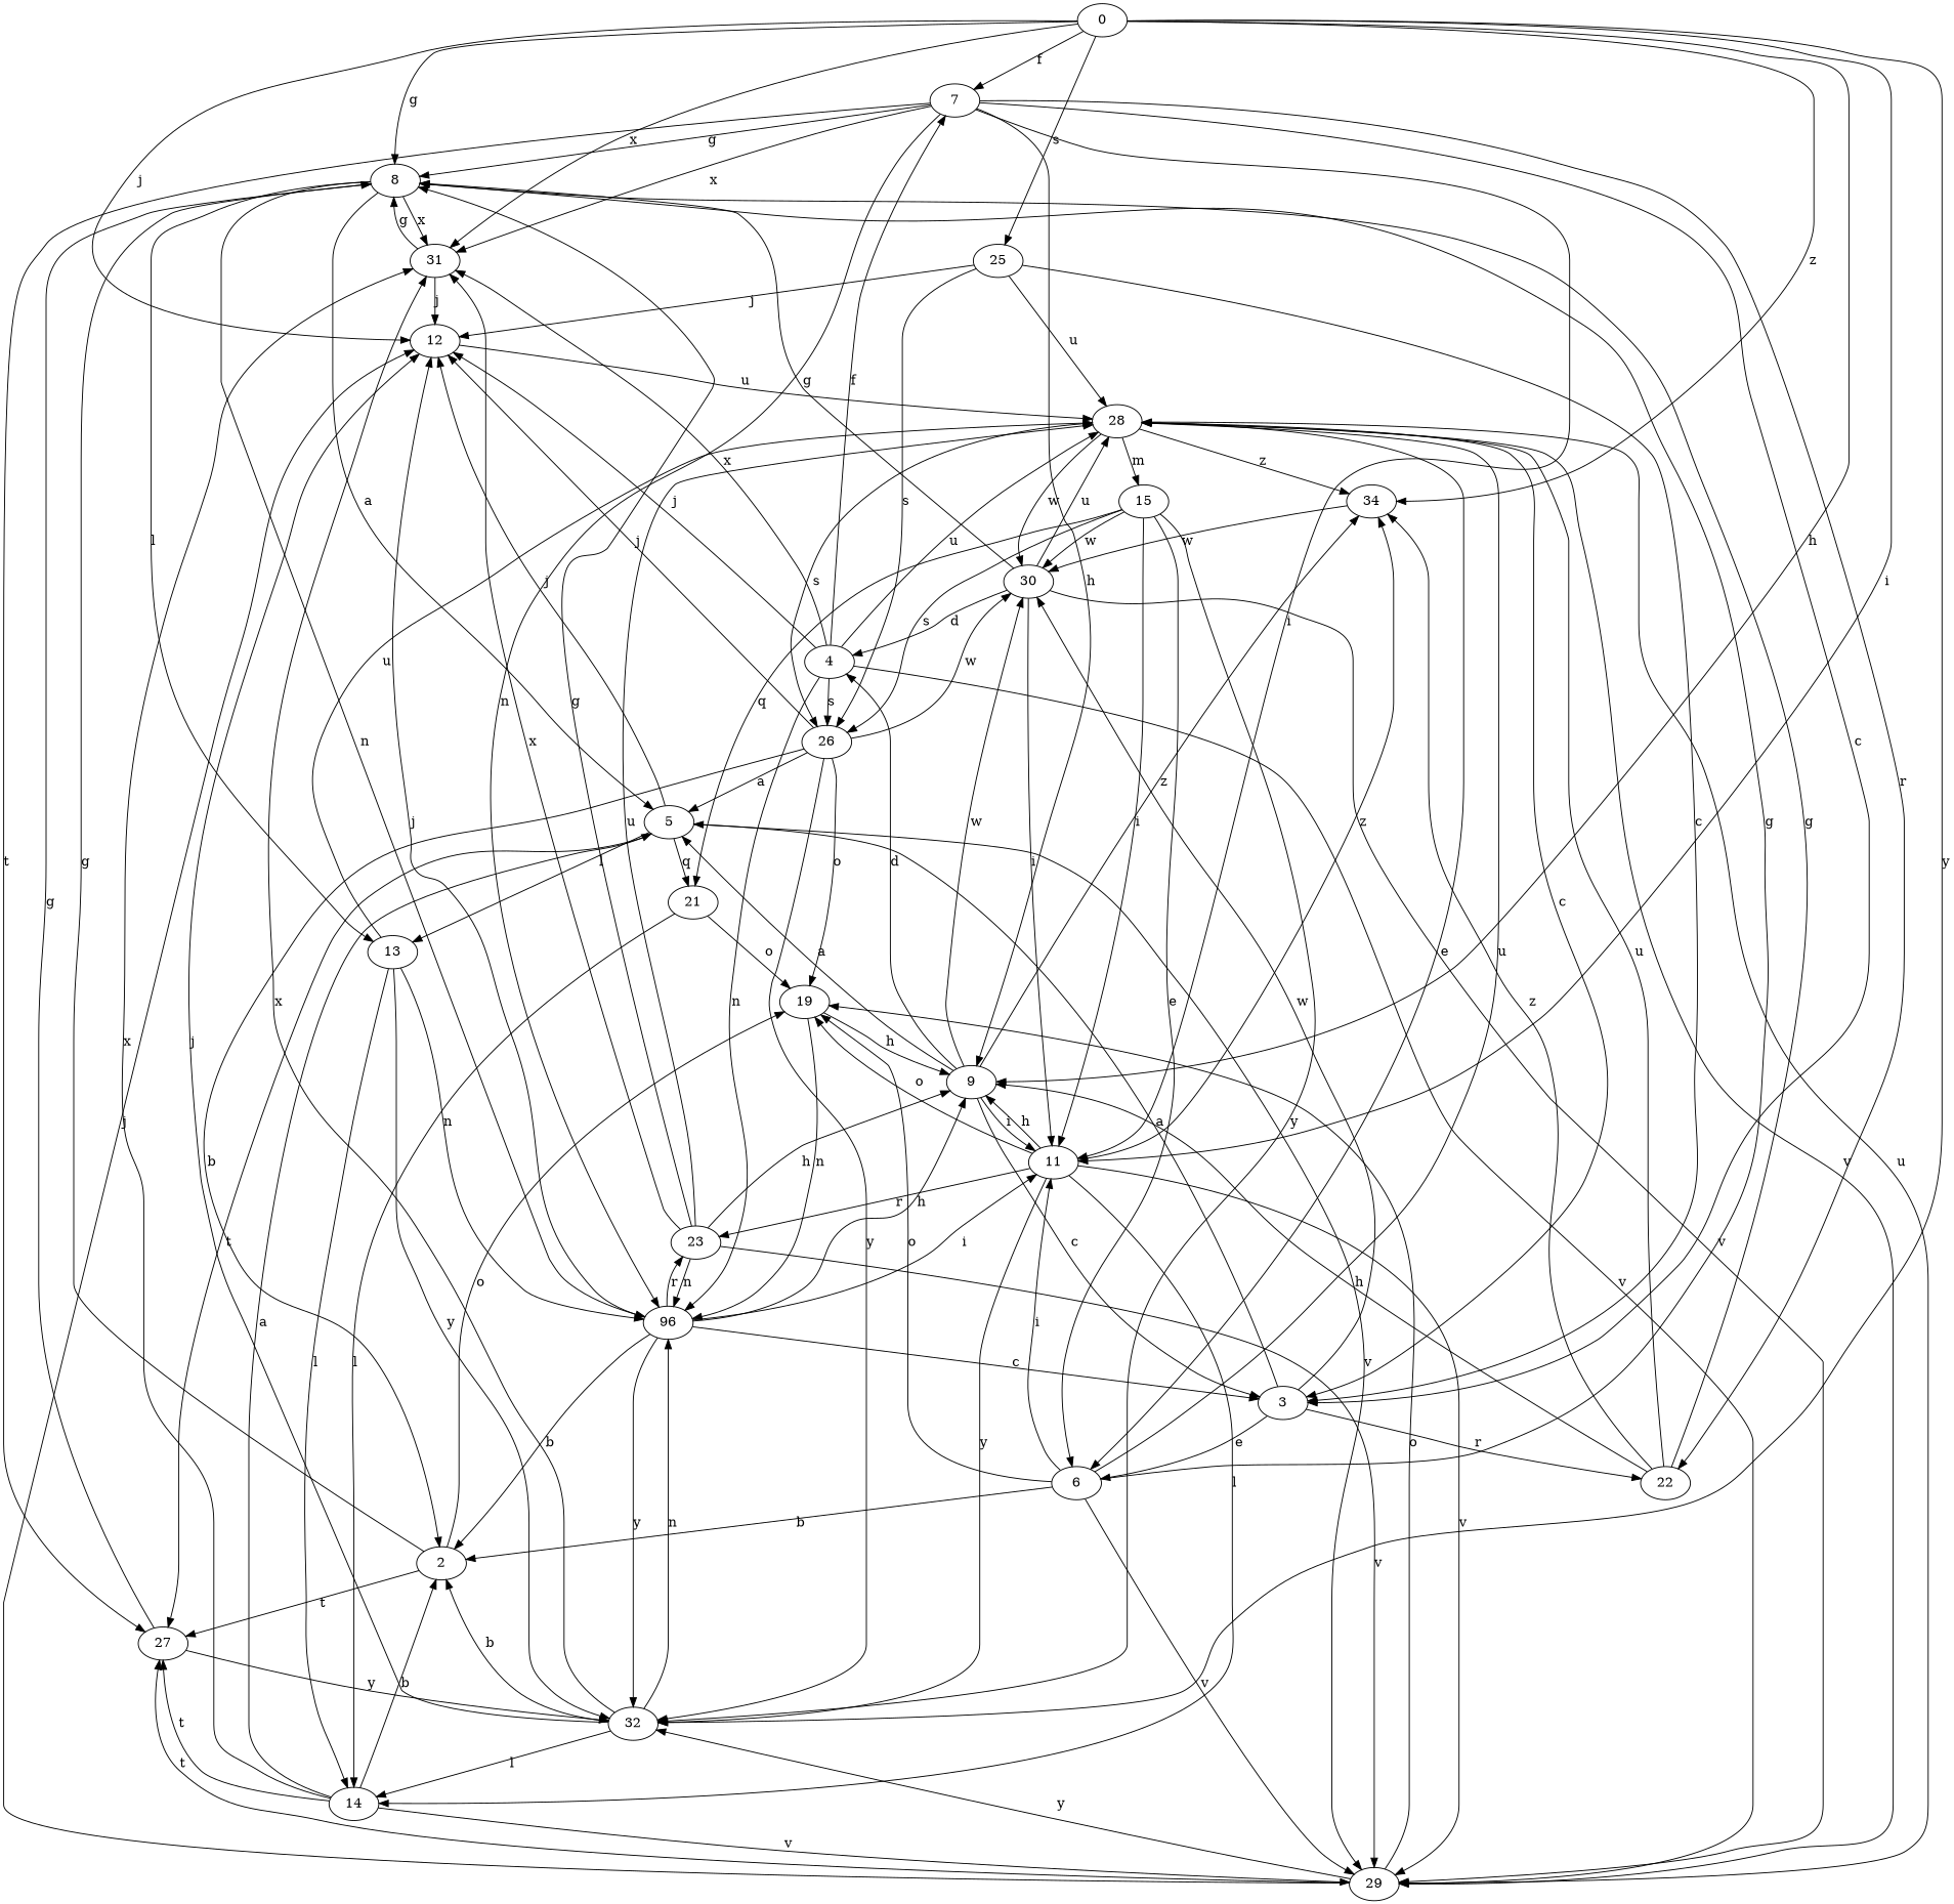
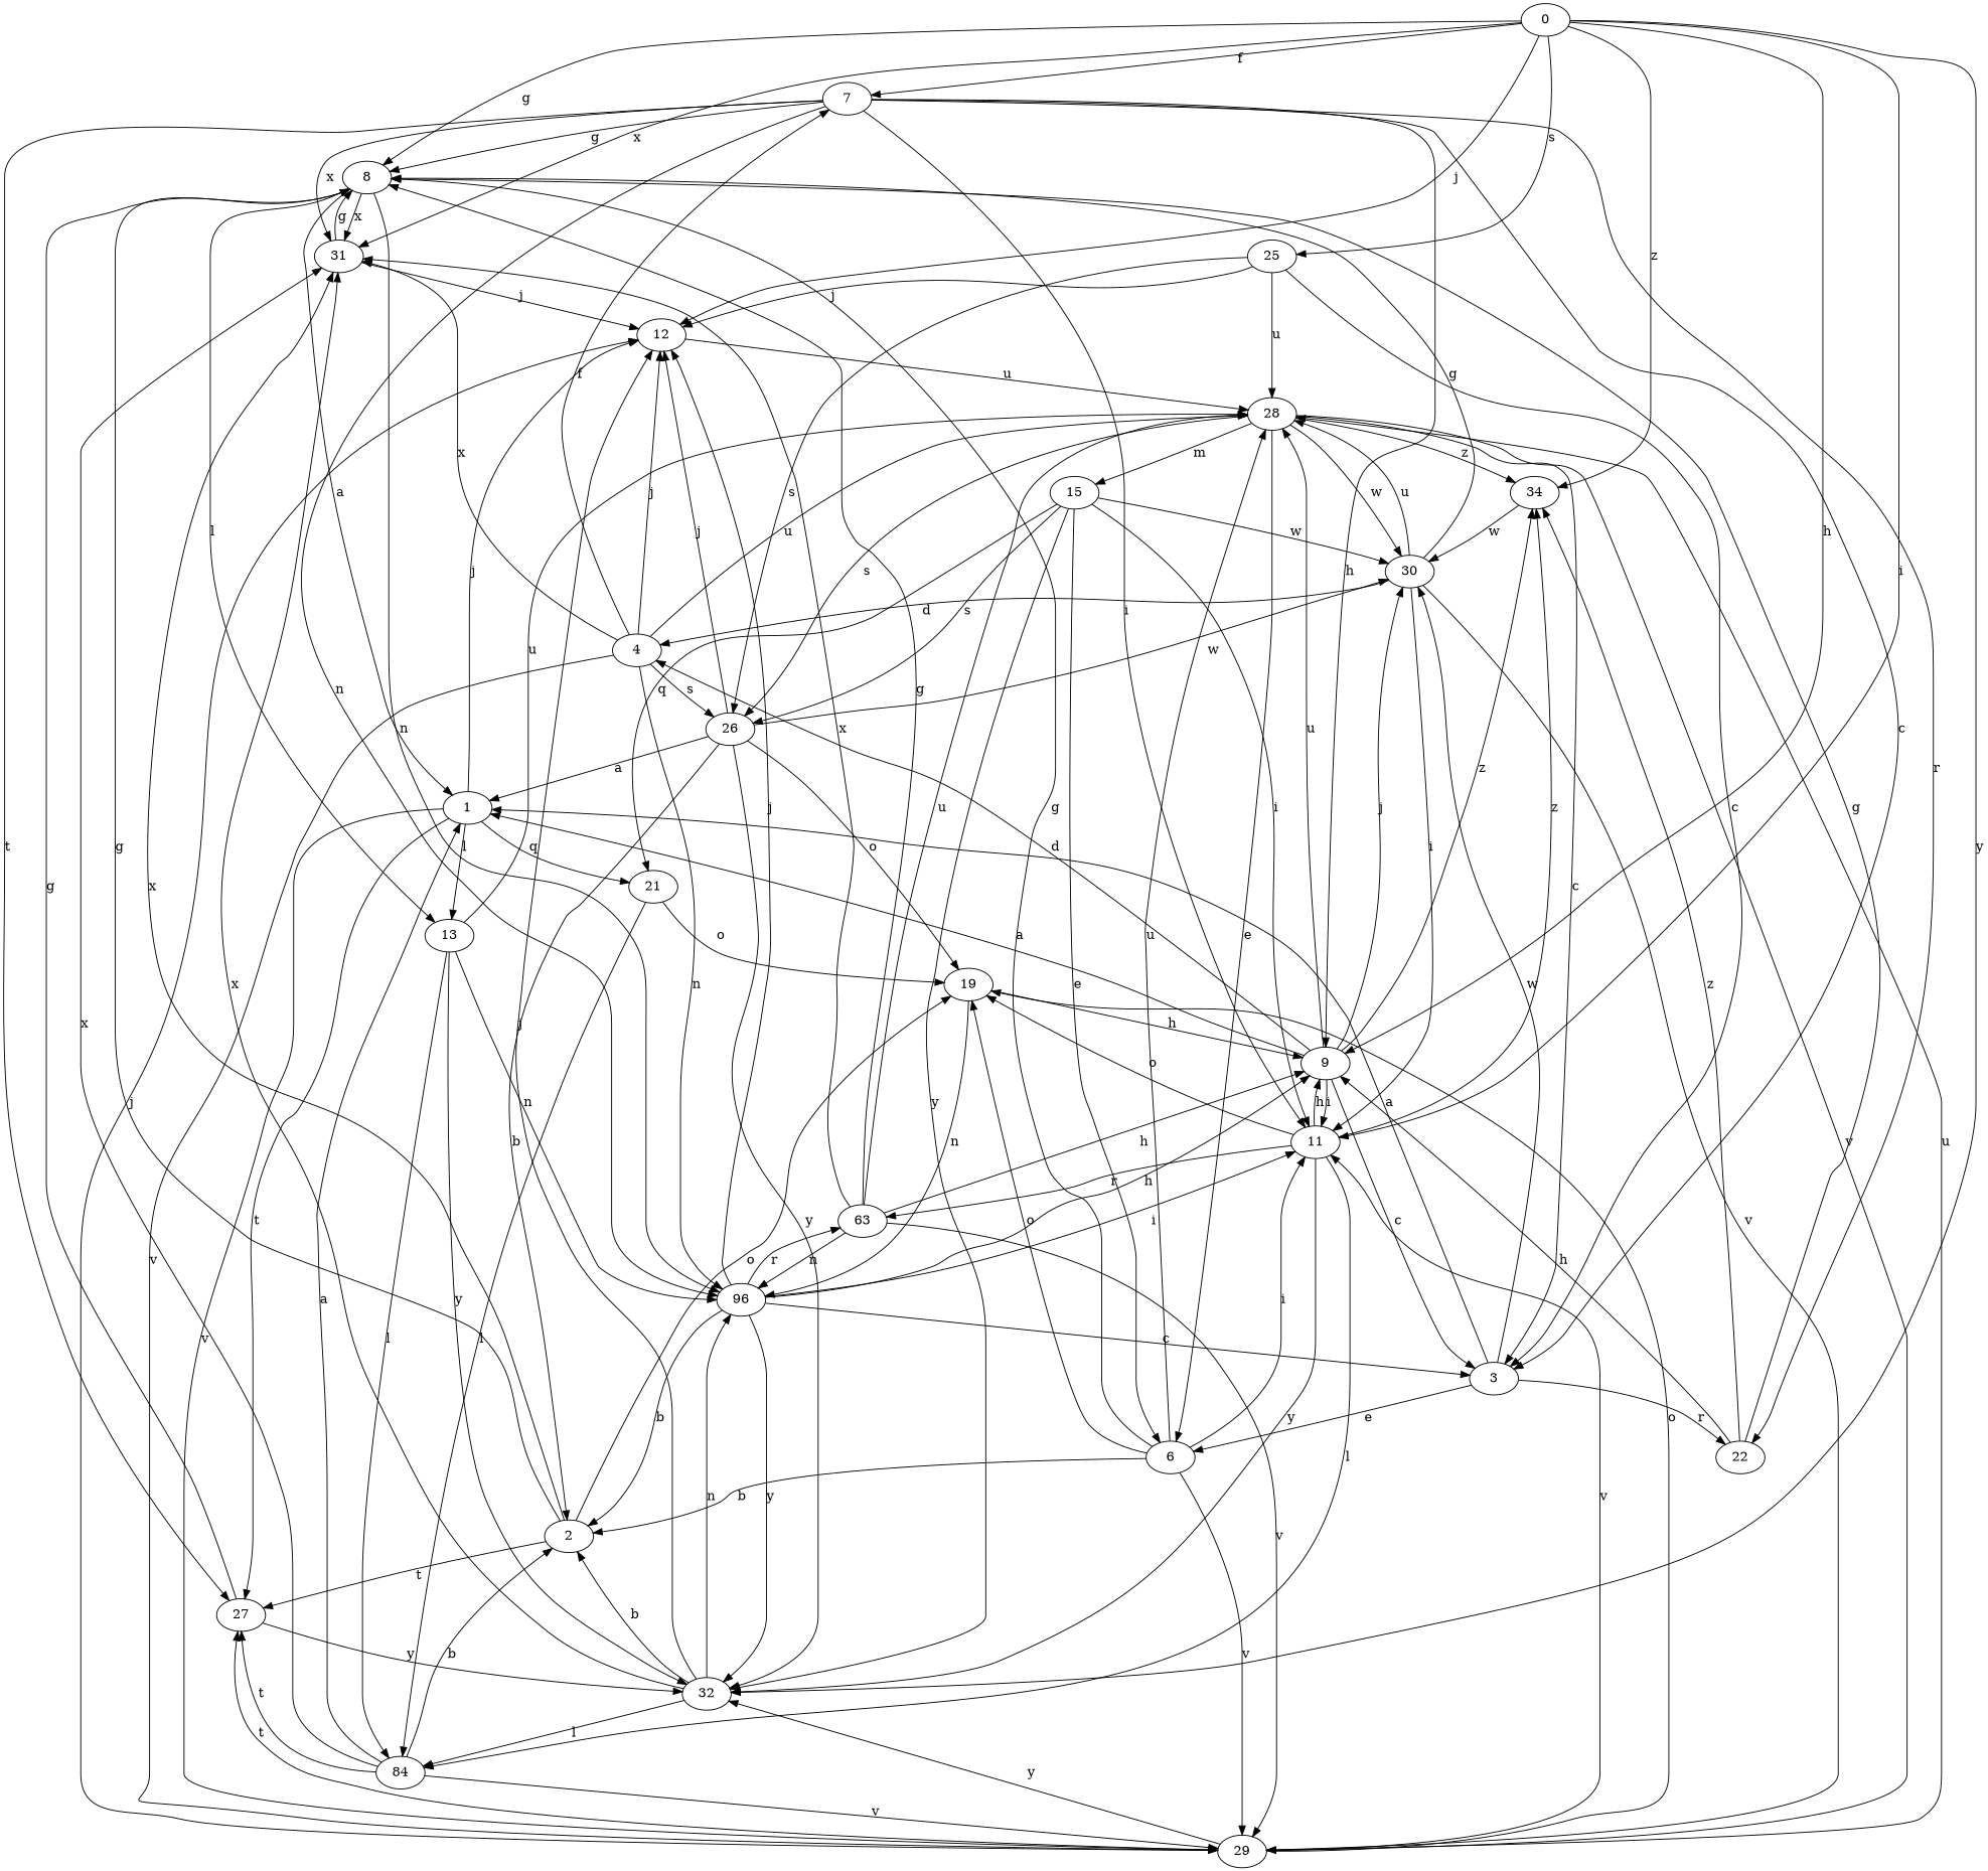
  strict digraph {
    0
    7
    8
    9
    11
    12
    25
    31
    32
    34
    6
    29
    2
    19
    28
    27
    3
    22
    n19 [label=96]
-   1 [label=5]
+   1
    13
    30
    4
-   14
-   23
+   14 [label=84]
+   23 [label=63]
    26
    21
    15
    0 -> 7 [label=f]
    0 -> 8 [label=g]
    0 -> 9 [label=h]
    0 -> 11 [label=i]
    0 -> 12 [label=j]
    0 -> 25 [label=s]
    0 -> 31 [label=x]
    0 -> 32 [label=y]
    0 -> 34 [label=z]
    7 -> 8 [label=g]
    7 -> 9 [label=h]
    7 -> 11 [label=i]
    7 -> 31 [label=x]
    7 -> 27 [label=t]
    7 -> 3 [label=c]
    7 -> 22 [label=r]
    7 -> n19 [label=n]
    8 -> 31 [label=x]
    8 -> n19 [label=n]
    8 -> 1 [label=a]
    8 -> 13 [label=l]
    9 -> 11 [label=i]
    9 -> 34 [label=z]
    9 -> 3 [label=c]
    9 -> 1 [label=a]
-   9 -> 30 [label=w]
+   9 -> 30 [label=j]
    9 -> 4 [label=d]
    11 -> 9 [label=h]
    11 -> 32 [label=y]
    11 -> 34 [label=z]
-   11 -> 29 [label=v]
+   29 -> 11 [label=v]
    11 -> 19 [label=o]
    11 -> 14 [label=l]
    11 -> 23 [label=r]
    12 -> 28 [label=u]
    25 -> 12 [label=j]
    25 -> 28 [label=u]
    25 -> 3 [label=c]
    25 -> 26 [label=s]
    31 -> 8 [label=g]
    31 -> 12 [label=j]
    32 -> 12 [label=j]
    32 -> 31 [label=x]
    32 -> 2 [label=b]
    32 -> n19 [label=n]
    32 -> 14 [label=l]
    34 -> 30 [label=w]
    6 -> 8 [label=g]
    6 -> 11 [label=i]
    6 -> 29 [label=v]
    6 -> 2 [label=b]
    6 -> 19 [label=o]
    6 -> 28 [label=u]
    29 -> 12 [label=j]
    29 -> 32 [label=y]
    29 -> 19 [label=o]
    29 -> 28 [label=u]
    29 -> 27 [label=t]
    2 -> 8 [label=g]
+   2 -> 31 [label=x]
    2 -> 19 [label=o]
    2 -> 27 [label=t]
    19 -> 9 [label=h]
    19 -> n19 [label=n]
    28 -> 34 [label=z]
    28 -> 6 [label=e]
    28 -> 29 [label=v]
    28 -> 3 [label=c]
    28 -> 30 [label=w]
    28 -> 26 [label=s]
    28 -> 15 [label=m]
    27 -> 8 [label=g]
    27 -> 32 [label=y]
    3 -> 6 [label=e]
    3 -> 22 [label=r]
    3 -> 1 [label=a]
    3 -> 30 [label=w]
    22 -> 8 [label=g]
    22 -> 9 [label=h]
    22 -> 34 [label=z]
-   22 -> 28 [label=u]
+   9 -> 28 [label=u]
    n19 -> 9 [label=h]
    n19 -> 11 [label=i]
    n19 -> 12 [label=j]
    n19 -> 32 [label=y]
    n19 -> 2 [label=b]
    n19 -> 3 [label=c]
    n19 -> 23 [label=r]
    1 -> 12 [label=j]
    1 -> 29 [label=v]
    1 -> 27 [label=t]
    1 -> 13 [label=l]
    1 -> 21 [label=q]
    13 -> 32 [label=y]
    13 -> 28 [label=u]
    13 -> n19 [label=n]
    13 -> 14 [label=l]
    30 -> 8 [label=g]
    30 -> 11 [label=i]
    30 -> 29 [label=v]
    30 -> 28 [label=u]
    30 -> 4 [label=d]
    4 -> 7 [label=f]
    4 -> 12 [label=j]
    4 -> 31 [label=x]
    4 -> 29 [label=v]
    4 -> 28 [label=u]
    4 -> n19 [label=n]
    4 -> 26 [label=s]
    14 -> 31 [label=x]
    14 -> 29 [label=v]
    14 -> 2 [label=b]
    14 -> 27 [label=t]
    14 -> 1 [label=a]
    23 -> 8 [label=g]
    23 -> 9 [label=h]
    23 -> 31 [label=x]
    23 -> 29 [label=v]
    23 -> 28 [label=u]
    23 -> n19 [label=n]
    26 -> 12 [label=j]
    26 -> 32 [label=y]
    26 -> 2 [label=b]
    26 -> 19 [label=o]
    26 -> 1 [label=a]
    26 -> 30 [label=w]
    21 -> 19 [label=o]
    21 -> 14 [label=l]
    15 -> 11 [label=i]
    15 -> 32 [label=y]
    15 -> 6 [label=e]
    15 -> 30 [label=w]
    15 -> 26 [label=s]
    15 -> 21 [label=q]
  }
